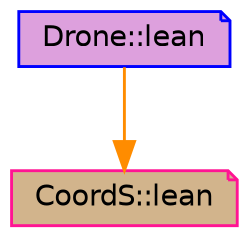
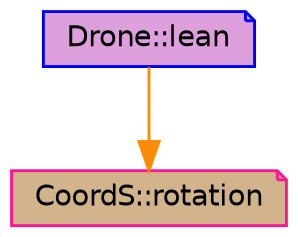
  digraph {
    rankdir=TB
    node [fontname=Helvetica fontsize=10 shape=note style=filled]
    n1 [color=blue fillcolor=plum fontcolor=black height=0.2 label="Drone::lean" width=0.4]
-   n2 [color=deeppink fillcolor=tan height=0.2 label="CoordS::lean" width=0.4]
+   n2 [color=deeppink fillcolor=tan height=0.2 label="CoordS::rotation" width=0.4]
    n1 -> n2 [color=darkorange fontname=Helvetica fontsize=10 labelfontname=Helvetica labelfontsize=10 style=solid arrowhead=normal]
  }
